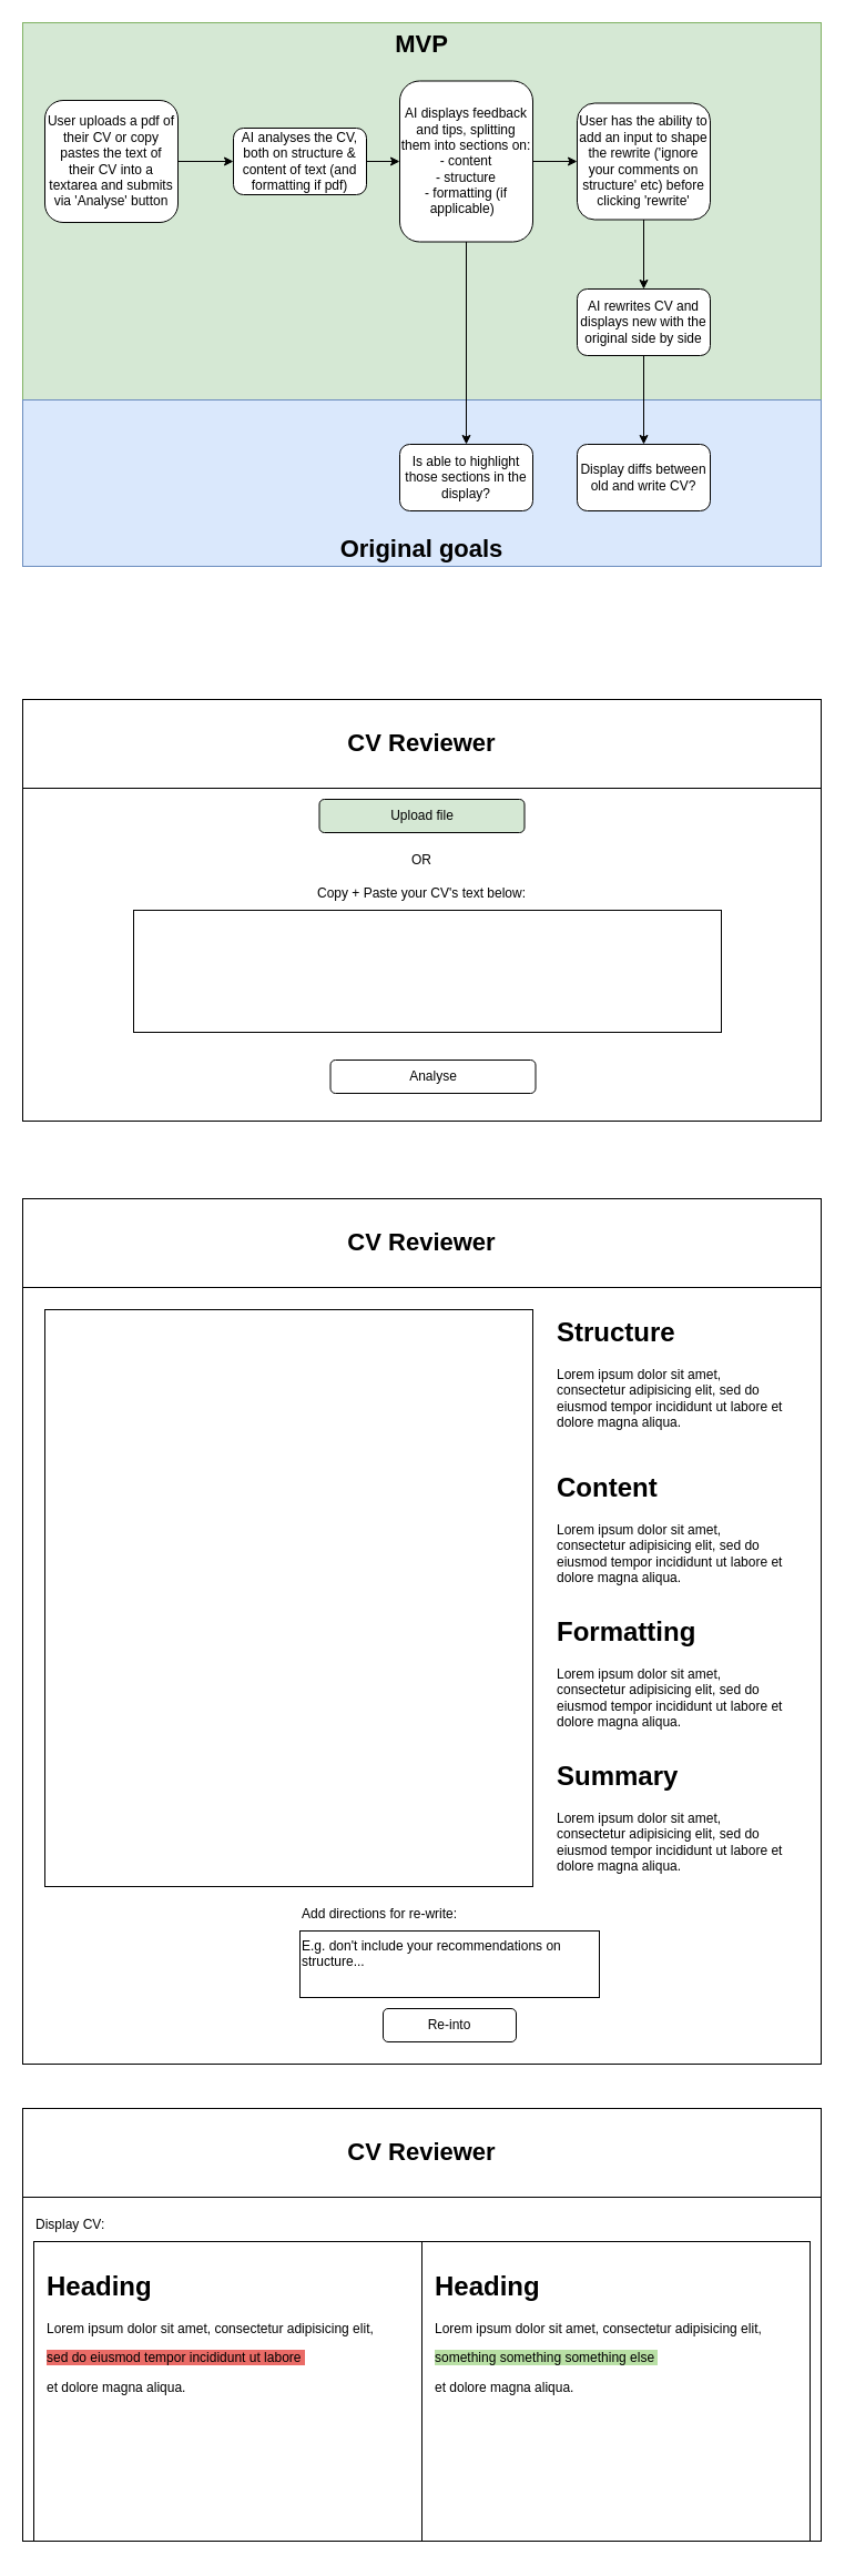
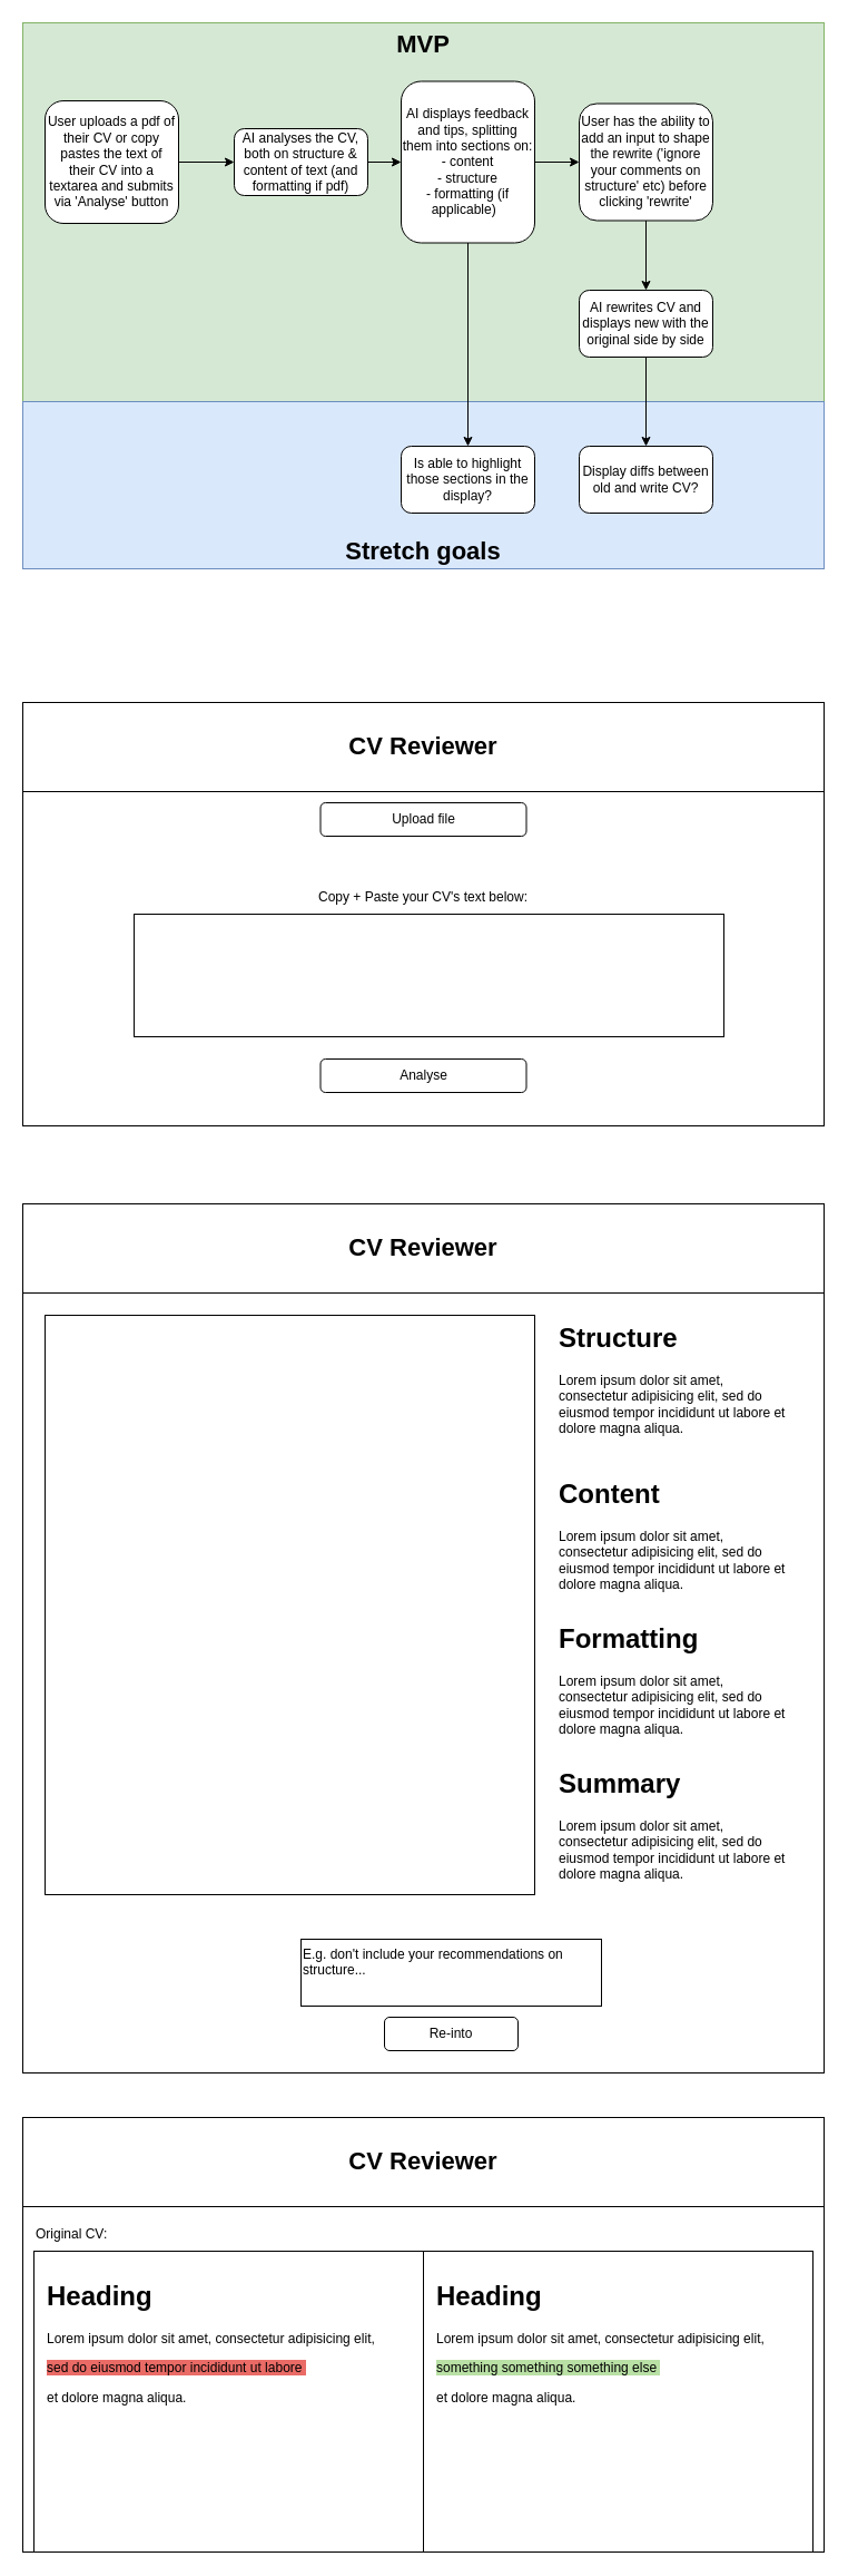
  <mxCell id="0" />
  <mxCell id="1" parent="0" />
  <mxCell id="2" value="MVP" style="rounded=0;whiteSpace=wrap;html=1;fillColor=#d5e8d4;strokeColor=#82b366;fontStyle=1;verticalAlign=top;fontSize=22;" vertex="1" parent="1"><mxGeometry x="20" y="20" width="720" height="340" as="geometry" /></mxCell>
- <mxCell id="3" value="Original goals" style="rounded=0;whiteSpace=wrap;html=1;fillColor=#dae8fc;strokeColor=#6c8ebf;verticalAlign=bottom;fontSize=22;fontStyle=1" vertex="1" parent="1"><mxGeometry x="20" y="360" width="720" height="150" as="geometry" /></mxCell>
+ <mxCell id="3" value="Stretch goals" style="rounded=0;whiteSpace=wrap;html=1;fillColor=#dae8fc;strokeColor=#6c8ebf;verticalAlign=bottom;fontSize=22;fontStyle=1" vertex="1" parent="1"><mxGeometry x="20" y="360" width="720" height="150" as="geometry" /></mxCell>
  <mxCell id="4" value="" style="edgeStyle=orthogonalEdgeStyle;rounded=0;orthogonalLoop=1;jettySize=auto;html=1;" edge="1" parent="1" source="5" target="7"><mxGeometry relative="1" as="geometry" /></mxCell>
  <mxCell id="5" value="User uploads a pdf of their CV or&amp;nbsp;copy pastes the text of their CV into a textarea and submits via 'Analyse' button" style="rounded=1;whiteSpace=wrap;html=1;" vertex="1" parent="1"><mxGeometry x="40" y="90" width="120" height="110" as="geometry" /></mxCell>
  <mxCell id="6" value="" style="edgeStyle=orthogonalEdgeStyle;rounded=0;orthogonalLoop=1;jettySize=auto;html=1;" edge="1" parent="1" source="7" target="10"><mxGeometry relative="1" as="geometry" /></mxCell>
  <mxCell id="7" value="AI analyses the CV, both on structure &amp;amp; content of text (and formatting if pdf)" style="whiteSpace=wrap;html=1;rounded=1;" vertex="1" parent="1"><mxGeometry x="210" y="115" width="120" height="60" as="geometry" /></mxCell>
  <mxCell id="8" value="" style="edgeStyle=orthogonalEdgeStyle;rounded=0;orthogonalLoop=1;jettySize=auto;html=1;" edge="1" parent="1" source="10" target="12"><mxGeometry relative="1" as="geometry" /></mxCell>
  <mxCell id="9" value="" style="edgeStyle=orthogonalEdgeStyle;rounded=0;orthogonalLoop=1;jettySize=auto;html=1;" edge="1" parent="1" source="10" target="26"><mxGeometry relative="1" as="geometry" /></mxCell>
  <mxCell id="10" value="&lt;div&gt;AI displays feedback and tips, splitting them into sections on:&lt;/div&gt;&lt;div&gt;- content&lt;/div&gt;&lt;div&gt;- structure&lt;/div&gt;&lt;div&gt;- formatting (if applicable)&amp;nbsp;&amp;nbsp;&lt;/div&gt;" style="whiteSpace=wrap;html=1;rounded=1;" vertex="1" parent="1"><mxGeometry x="360" y="72.5" width="120" height="145" as="geometry" /></mxCell>
  <mxCell id="11" value="" style="edgeStyle=orthogonalEdgeStyle;rounded=0;orthogonalLoop=1;jettySize=auto;html=1;" edge="1" parent="1" source="12" target="14"><mxGeometry relative="1" as="geometry" /></mxCell>
  <mxCell id="12" value="User has the ability to add an input to shape the rewrite ('ignore your comments on structure' etc) before clicking 'rewrite'" style="whiteSpace=wrap;html=1;rounded=1;" vertex="1" parent="1"><mxGeometry x="520" y="92.5" width="120" height="105" as="geometry" /></mxCell>
  <mxCell id="13" style="edgeStyle=orthogonalEdgeStyle;rounded=0;orthogonalLoop=1;jettySize=auto;html=1;entryX=0.5;entryY=0;entryDx=0;entryDy=0;" edge="1" parent="1" source="14" target="15"><mxGeometry relative="1" as="geometry" /></mxCell>
  <mxCell id="14" value="AI rewrites CV and displays new with the original side by side" style="whiteSpace=wrap;html=1;rounded=1;" vertex="1" parent="1"><mxGeometry x="520" y="260" width="120" height="60" as="geometry" /></mxCell>
  <mxCell id="15" value="Display diffs between old and write CV?" style="rounded=1;whiteSpace=wrap;html=1;" vertex="1" parent="1"><mxGeometry x="520" y="400" width="120" height="60" as="geometry" /></mxCell>
  <mxCell id="16" value="" style="rounded=0;whiteSpace=wrap;html=1;" vertex="1" parent="1"><mxGeometry x="20" y="630" width="720" height="380" as="geometry" /></mxCell>
- <mxCell id="17" value="Upload file" style="rounded=1;whiteSpace=wrap;html=1;fillColor=#d5e8d4;" vertex="1" parent="1"><mxGeometry x="287.5" y="720" width="185" height="30" as="geometry" /></mxCell>
+ <mxCell id="17" value="Upload file" style="rounded=1;whiteSpace=wrap;html=1;" vertex="1" parent="1"><mxGeometry x="287.5" y="720" width="185" height="30" as="geometry" /></mxCell>
  <mxCell id="18" value="CV Reviewer" style="rounded=0;whiteSpace=wrap;html=1;fontStyle=1;fontSize=22;" vertex="1" parent="1"><mxGeometry x="20" y="630" width="720" height="80" as="geometry" /></mxCell>
- <mxCell id="19" value="OR" style="text;html=1;align=center;verticalAlign=middle;whiteSpace=wrap;rounded=0;" vertex="1" parent="1"><mxGeometry x="350" y="760" width="60" height="30" as="geometry" /></mxCell>
  <mxCell id="20" value="" style="rounded=0;whiteSpace=wrap;html=1;" vertex="1" parent="1"><mxGeometry x="120" y="820" width="530" height="110" as="geometry" /></mxCell>
  <mxCell id="21" value="Copy + Paste your CV's text below:" style="text;html=1;align=center;verticalAlign=middle;whiteSpace=wrap;rounded=0;" vertex="1" parent="1"><mxGeometry x="276.25" y="790" width="207.5" height="30" as="geometry" /></mxCell>
- <mxCell id="22" value="Analyse" style="rounded=1;whiteSpace=wrap;html=1;" vertex="1" parent="1"><mxGeometry x="297.5" y="955" width="185" height="30" as="geometry" /></mxCell>
+ <mxCell id="22" value="Analyse" style="rounded=1;whiteSpace=wrap;html=1;" vertex="1" parent="1"><mxGeometry x="287.5" y="950" width="185" height="30" as="geometry" /></mxCell>
  <mxCell id="23" value="" style="rounded=0;whiteSpace=wrap;html=1;" vertex="1" parent="1"><mxGeometry x="20" y="1080" width="720" height="780" as="geometry" /></mxCell>
  <mxCell id="24" value="CV Reviewer" style="rounded=0;whiteSpace=wrap;html=1;fontStyle=1;fontSize=22;" vertex="1" parent="1"><mxGeometry x="20" y="1080" width="720" height="80" as="geometry" /></mxCell>
  <mxCell id="25" value="" style="rounded=0;whiteSpace=wrap;html=1;" vertex="1" parent="1"><mxGeometry x="40" y="1180" width="440" height="520" as="geometry" /></mxCell>
  <mxCell id="26" value="Is able to highlight those sections in the display?" style="whiteSpace=wrap;html=1;rounded=1;" vertex="1" parent="1"><mxGeometry x="360" y="400" width="120" height="60" as="geometry" /></mxCell>
  <mxCell id="27" value="&lt;h1 style=&quot;margin-top: 0px;&quot;&gt;Structure&lt;/h1&gt;&lt;p&gt;Lorem ipsum dolor sit amet, consectetur adipisicing elit, sed do eiusmod tempor incididunt ut labore et dolore magna aliqua.&lt;/p&gt;" style="text;html=1;whiteSpace=wrap;overflow=hidden;rounded=0;" vertex="1" parent="1"><mxGeometry x="500" y="1180" width="210" height="120" as="geometry" /></mxCell>
  <mxCell id="28" value="&lt;h1 style=&quot;margin-top: 0px;&quot;&gt;Content&lt;/h1&gt;&lt;p&gt;Lorem ipsum dolor sit amet, consectetur adipisicing elit, sed do eiusmod tempor incididunt ut labore et dolore magna aliqua.&lt;/p&gt;" style="text;html=1;whiteSpace=wrap;overflow=hidden;rounded=0;" vertex="1" parent="1"><mxGeometry x="500" y="1320" width="210" height="120" as="geometry" /></mxCell>
  <mxCell id="29" value="&lt;h1 style=&quot;margin-top: 0px;&quot;&gt;Formatting&lt;/h1&gt;&lt;p&gt;Lorem ipsum dolor sit amet, consectetur adipisicing elit, sed do eiusmod tempor incididunt ut labore et dolore magna aliqua.&lt;/p&gt;" style="text;html=1;whiteSpace=wrap;overflow=hidden;rounded=0;" vertex="1" parent="1"><mxGeometry x="500" y="1450" width="210" height="120" as="geometry" /></mxCell>
  <mxCell id="30" value="&lt;h1 style=&quot;margin-top: 0px;&quot;&gt;Summary&lt;/h1&gt;&lt;p&gt;Lorem ipsum dolor sit amet, consectetur adipisicing elit, sed do eiusmod tempor incididunt ut labore et dolore magna aliqua.&lt;/p&gt;" style="text;html=1;whiteSpace=wrap;overflow=hidden;rounded=0;" vertex="1" parent="1"><mxGeometry x="500" y="1580" width="210" height="120" as="geometry" /></mxCell>
  <mxCell id="31" value="&lt;div&gt;E.g.&amp;nbsp;don't include your recommendations on structure...&lt;/div&gt;" style="rounded=0;whiteSpace=wrap;html=1;align=left;verticalAlign=top;" vertex="1" parent="1"><mxGeometry x="270" y="1740" width="270" height="60" as="geometry" /></mxCell>
  <mxCell id="32" value="Re-into" style="rounded=1;whiteSpace=wrap;html=1;" vertex="1" parent="1"><mxGeometry x="345" y="1810" width="120" height="30" as="geometry" /></mxCell>
- <mxCell id="33" value="Add directions for re-write:" style="text;html=1;align=left;verticalAlign=middle;whiteSpace=wrap;rounded=0;" vertex="1" parent="1"><mxGeometry x="270" y="1710" width="190" height="30" as="geometry" /></mxCell>
  <mxCell id="34" value="" style="rounded=0;whiteSpace=wrap;html=1;" vertex="1" parent="1"><mxGeometry x="20" y="1900" width="720" height="390" as="geometry" /></mxCell>
  <mxCell id="35" value="CV Reviewer" style="rounded=0;whiteSpace=wrap;html=1;fontStyle=1;fontSize=22;" vertex="1" parent="1"><mxGeometry x="20" y="1900" width="720" height="80" as="geometry" /></mxCell>
  <mxCell id="36" value="" style="rounded=0;whiteSpace=wrap;html=1;" vertex="1" parent="1"><mxGeometry x="30" y="2020" width="350" height="270" as="geometry" /></mxCell>
  <mxCell id="37" value="" style="rounded=0;whiteSpace=wrap;html=1;" vertex="1" parent="1"><mxGeometry x="380" y="2020" width="350" height="270" as="geometry" /></mxCell>
- <mxCell id="38" value="Display CV:" style="text;html=1;align=left;verticalAlign=middle;whiteSpace=wrap;rounded=0;" vertex="1" parent="1"><mxGeometry x="30" y="1990" width="100" height="30" as="geometry" /></mxCell>
+ <mxCell id="38" value="Original CV:" style="text;html=1;align=left;verticalAlign=middle;whiteSpace=wrap;rounded=0;" vertex="1" parent="1"><mxGeometry x="30" y="1990" width="100" height="30" as="geometry" /></mxCell>
  <mxCell id="39" value="&lt;h1 style=&quot;margin-top: 0px;&quot;&gt;Heading&lt;/h1&gt;&lt;p&gt;Lorem ipsum dolor sit amet, consectetur adipisicing elit,&amp;nbsp;&lt;/p&gt;&lt;p&gt;&lt;span style=&quot;background-color: light-dark(rgb(234, 107, 102), rgb(237, 237, 237));&quot;&gt;sed do eiusmod tempor incididunt ut labore&amp;nbsp;&lt;/span&gt;&lt;/p&gt;&lt;p&gt;et dolore magna aliqua.&lt;/p&gt;" style="text;html=1;whiteSpace=wrap;overflow=hidden;rounded=0;" vertex="1" parent="1"><mxGeometry x="40" y="2040" width="320" height="120" as="geometry" /></mxCell>
  <mxCell id="40" value="&lt;h1 style=&quot;margin-top: 0px;&quot;&gt;Heading&lt;/h1&gt;&lt;p&gt;Lorem ipsum dolor sit amet, consectetur adipisicing elit,&amp;nbsp;&lt;/p&gt;&lt;p&gt;&lt;span style=&quot;background-color: rgb(185, 224, 165);&quot;&gt;something something something else&amp;nbsp;&lt;/span&gt;&lt;/p&gt;&lt;p&gt;et dolore magna aliqua.&lt;/p&gt;" style="text;html=1;whiteSpace=wrap;overflow=hidden;rounded=0;" vertex="1" parent="1"><mxGeometry x="390" y="2040" width="320" height="120" as="geometry" /></mxCell>
